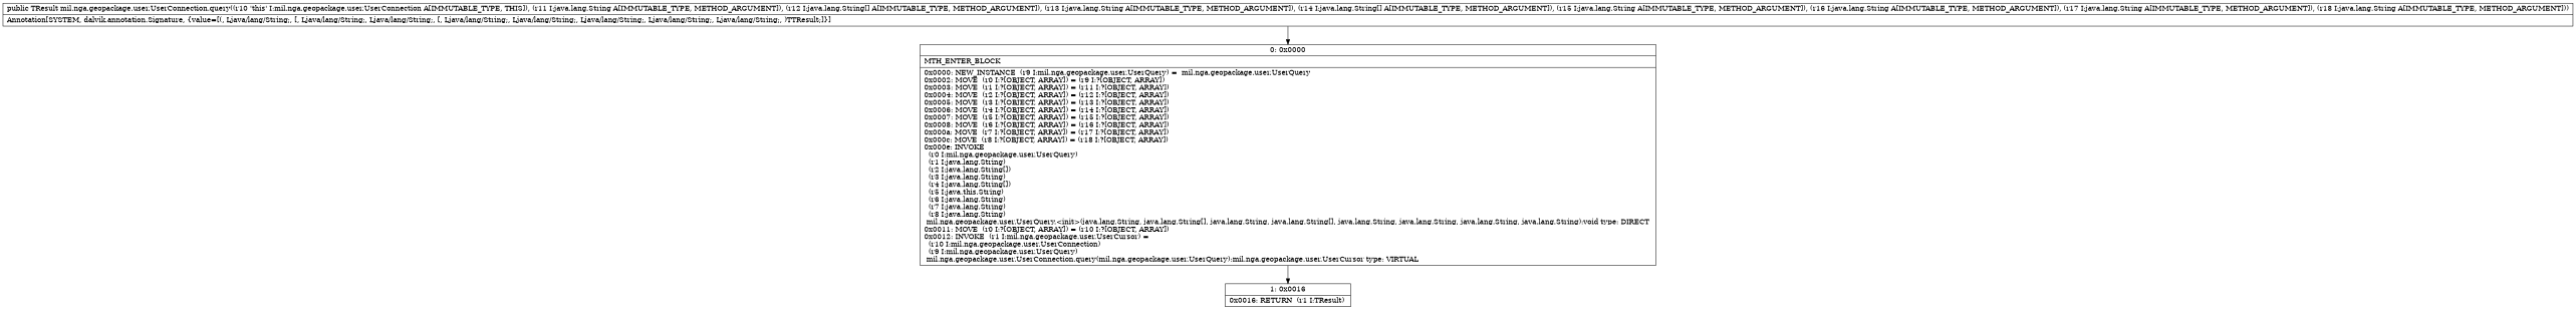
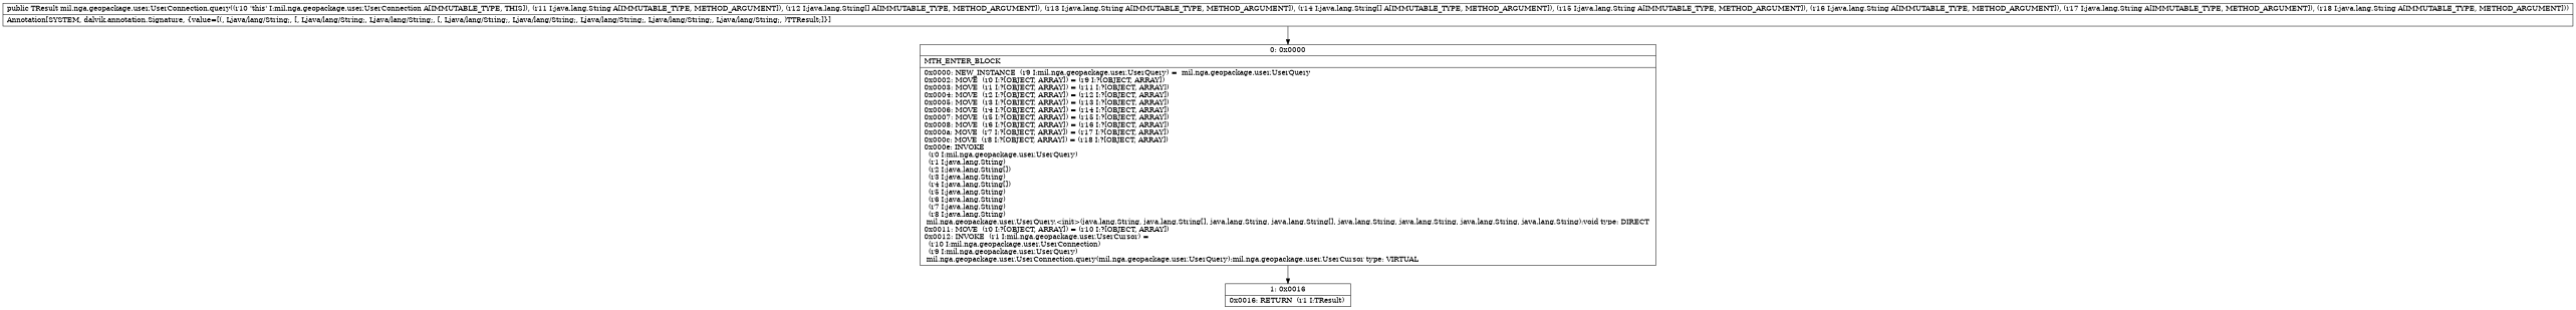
  digraph {
    node [shape=record]
-   n1 [label="{0\:\ 0x0000|MTH_ENTER_BLOCK\l|0x0000: NEW_INSTANCE  (r9 I:mil.nga.geopackage.user.UserQuery) =  mil.nga.geopackage.user.UserQuery \l0x0002: MOVE  (r0 I:?[OBJECT, ARRAY]) = (r9 I:?[OBJECT, ARRAY]) \l0x0003: MOVE  (r1 I:?[OBJECT, ARRAY]) = (r11 I:?[OBJECT, ARRAY]) \l0x0004: MOVE  (r2 I:?[OBJECT, ARRAY]) = (r12 I:?[OBJECT, ARRAY]) \l0x0005: MOVE  (r3 I:?[OBJECT, ARRAY]) = (r13 I:?[OBJECT, ARRAY]) \l0x0006: MOVE  (r4 I:?[OBJECT, ARRAY]) = (r14 I:?[OBJECT, ARRAY]) \l0x0007: MOVE  (r5 I:?[OBJECT, ARRAY]) = (r15 I:?[OBJECT, ARRAY]) \l0x0008: MOVE  (r6 I:?[OBJECT, ARRAY]) = (r16 I:?[OBJECT, ARRAY]) \l0x000a: MOVE  (r7 I:?[OBJECT, ARRAY]) = (r17 I:?[OBJECT, ARRAY]) \l0x000c: MOVE  (r8 I:?[OBJECT, ARRAY]) = (r18 I:?[OBJECT, ARRAY]) \l0x000e: INVOKE  \l  (r0 I:mil.nga.geopackage.user.UserQuery)\l  (r1 I:java.lang.String)\l  (r2 I:java.lang.String[])\l  (r3 I:java.lang.String)\l  (r4 I:java.lang.String[])\l  (r5 I:java.this.String)\l  (r6 I:java.lang.String)\l  (r7 I:java.lang.String)\l  (r8 I:java.lang.String)\l mil.nga.geopackage.user.UserQuery.\<init\>(java.lang.String, java.lang.String[], java.lang.String, java.lang.String[], java.lang.String, java.lang.String, java.lang.String, java.lang.String):void type: DIRECT \l0x0011: MOVE  (r0 I:?[OBJECT, ARRAY]) = (r10 I:?[OBJECT, ARRAY]) \l0x0012: INVOKE  (r1 I:mil.nga.geopackage.user.UserCursor) = \l  (r10 I:mil.nga.geopackage.user.UserConnection)\l  (r9 I:mil.nga.geopackage.user.UserQuery)\l mil.nga.geopackage.user.UserConnection.query(mil.nga.geopackage.user.UserQuery):mil.nga.geopackage.user.UserCursor type: VIRTUAL \l}"]
+   n1 [label="{0\:\ 0x0000|MTH_ENTER_BLOCK\l|0x0000: NEW_INSTANCE  (r9 I:mil.nga.geopackage.user.UserQuery) =  mil.nga.geopackage.user.UserQuery \l0x0002: MOVE  (r0 I:?[OBJECT, ARRAY]) = (r9 I:?[OBJECT, ARRAY]) \l0x0003: MOVE  (r1 I:?[OBJECT, ARRAY]) = (r11 I:?[OBJECT, ARRAY]) \l0x0004: MOVE  (r2 I:?[OBJECT, ARRAY]) = (r12 I:?[OBJECT, ARRAY]) \l0x0005: MOVE  (r3 I:?[OBJECT, ARRAY]) = (r13 I:?[OBJECT, ARRAY]) \l0x0006: MOVE  (r4 I:?[OBJECT, ARRAY]) = (r14 I:?[OBJECT, ARRAY]) \l0x0007: MOVE  (r5 I:?[OBJECT, ARRAY]) = (r15 I:?[OBJECT, ARRAY]) \l0x0008: MOVE  (r6 I:?[OBJECT, ARRAY]) = (r16 I:?[OBJECT, ARRAY]) \l0x000a: MOVE  (r7 I:?[OBJECT, ARRAY]) = (r17 I:?[OBJECT, ARRAY]) \l0x000c: MOVE  (r8 I:?[OBJECT, ARRAY]) = (r18 I:?[OBJECT, ARRAY]) \l0x000e: INVOKE  \l  (r0 I:mil.nga.geopackage.user.UserQuery)\l  (r1 I:java.lang.String)\l  (r2 I:java.lang.String[])\l  (r3 I:java.lang.String)\l  (r4 I:java.lang.String[])\l  (r5 I:java.lang.String)\l  (r6 I:java.lang.String)\l  (r7 I:java.lang.String)\l  (r8 I:java.lang.String)\l mil.nga.geopackage.user.UserQuery.\<init\>(java.lang.String, java.lang.String[], java.lang.String, java.lang.String[], java.lang.String, java.lang.String, java.lang.String, java.lang.String):void type: DIRECT \l0x0011: MOVE  (r0 I:?[OBJECT, ARRAY]) = (r10 I:?[OBJECT, ARRAY]) \l0x0012: INVOKE  (r1 I:mil.nga.geopackage.user.UserCursor) = \l  (r10 I:mil.nga.geopackage.user.UserConnection)\l  (r9 I:mil.nga.geopackage.user.UserQuery)\l mil.nga.geopackage.user.UserConnection.query(mil.nga.geopackage.user.UserQuery):mil.nga.geopackage.user.UserCursor type: VIRTUAL \l}"]
    n2 [label="{1\:\ 0x0016|0x0016: RETURN  (r1 I:TResult) \l}"]
    n3 [label="{public TResult mil.nga.geopackage.user.UserConnection.query((r10 'this' I:mil.nga.geopackage.user.UserConnection A[IMMUTABLE_TYPE, THIS]), (r11 I:java.lang.String A[IMMUTABLE_TYPE, METHOD_ARGUMENT]), (r12 I:java.lang.String[] A[IMMUTABLE_TYPE, METHOD_ARGUMENT]), (r13 I:java.lang.String A[IMMUTABLE_TYPE, METHOD_ARGUMENT]), (r14 I:java.lang.String[] A[IMMUTABLE_TYPE, METHOD_ARGUMENT]), (r15 I:java.lang.String A[IMMUTABLE_TYPE, METHOD_ARGUMENT]), (r16 I:java.lang.String A[IMMUTABLE_TYPE, METHOD_ARGUMENT]), (r17 I:java.lang.String A[IMMUTABLE_TYPE, METHOD_ARGUMENT]), (r18 I:java.lang.String A[IMMUTABLE_TYPE, METHOD_ARGUMENT]))  | Annotation[SYSTEM, dalvik.annotation.Signature, \{value=[(, Ljava\/lang\/String;, [, Ljava\/lang\/String;, Ljava\/lang\/String;, [, Ljava\/lang\/String;, Ljava\/lang\/String;, Ljava\/lang\/String;, Ljava\/lang\/String;, Ljava\/lang\/String;, )TTResult;]\}]\l}"]
    n1 -> n2
    n3 -> n1
  }
